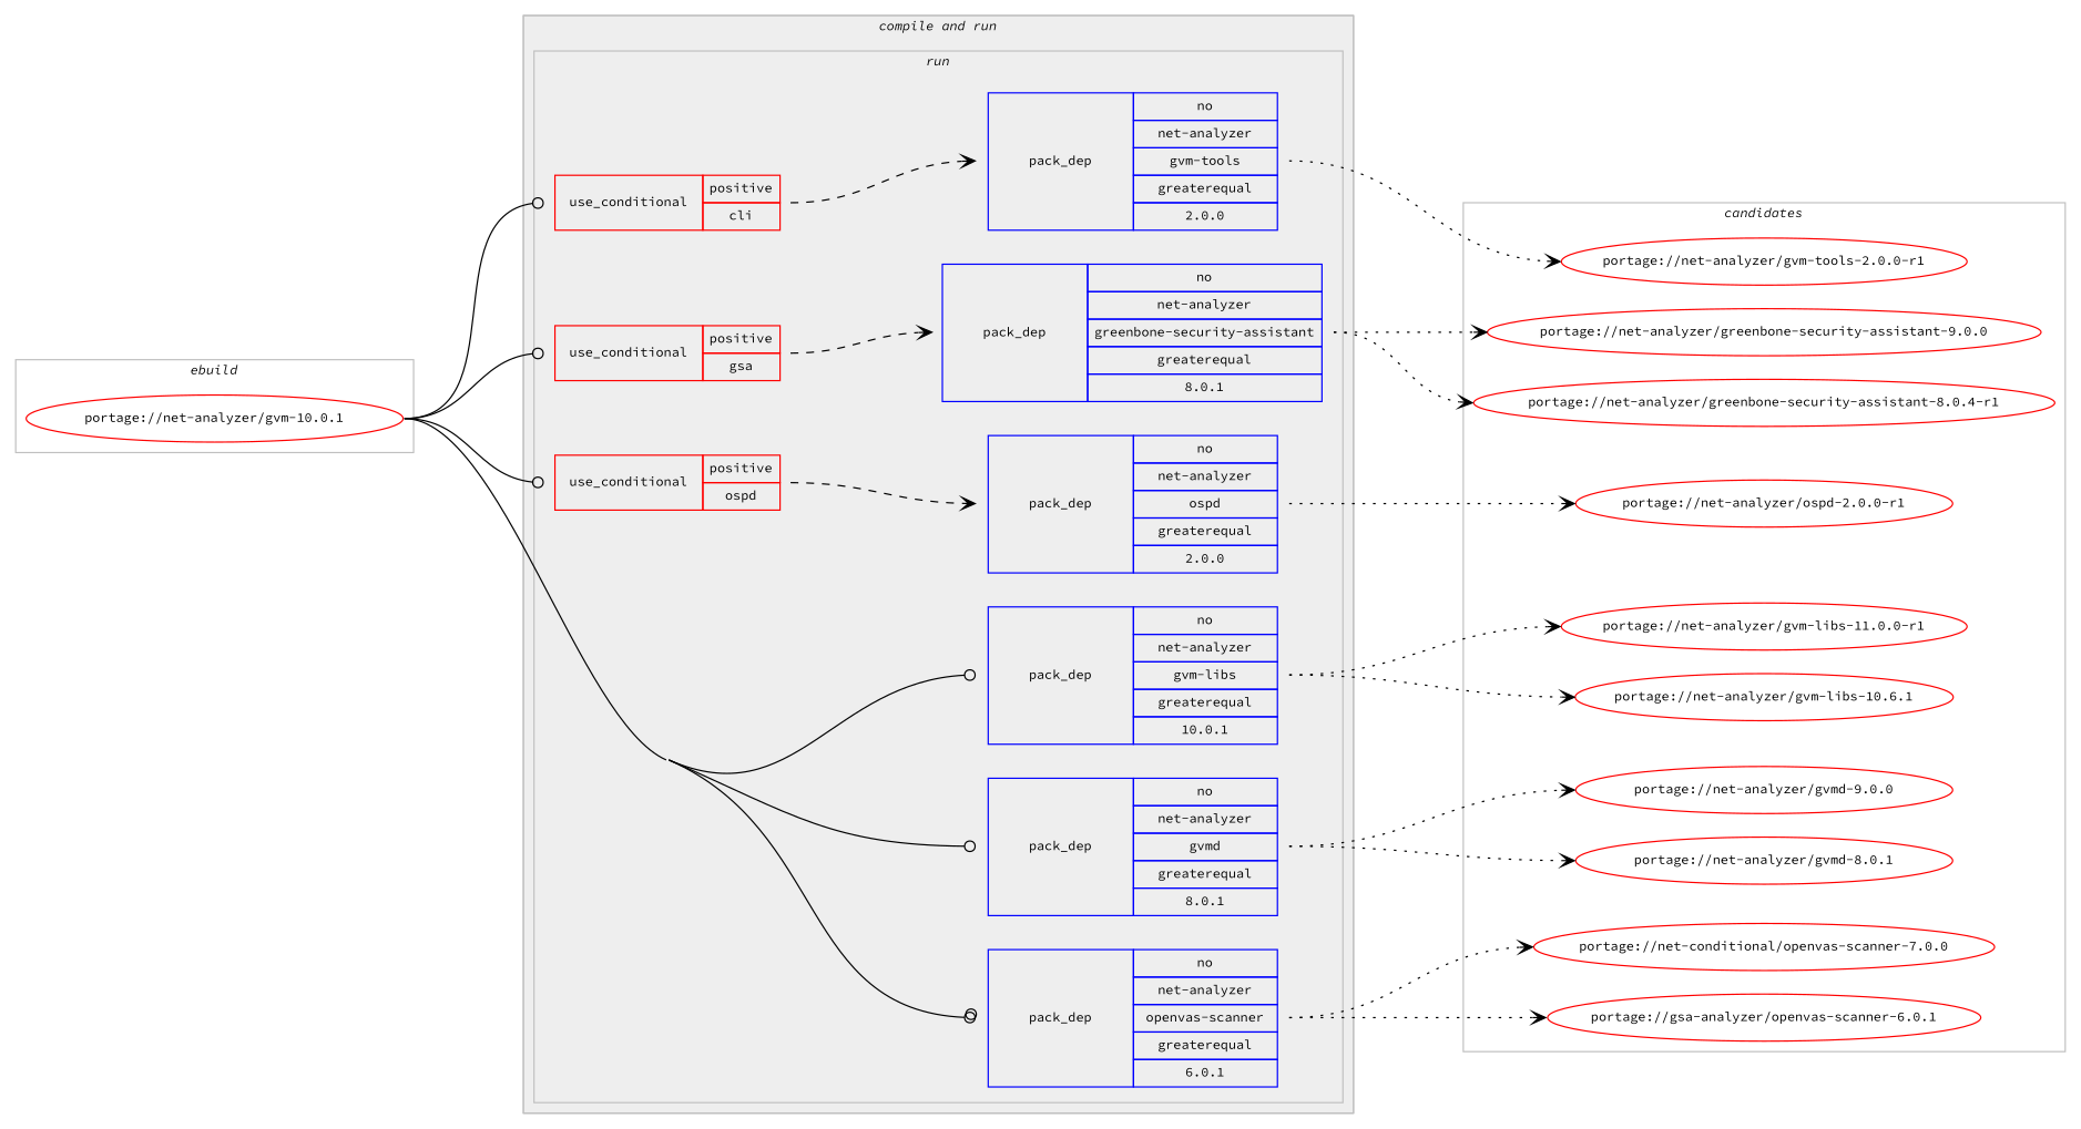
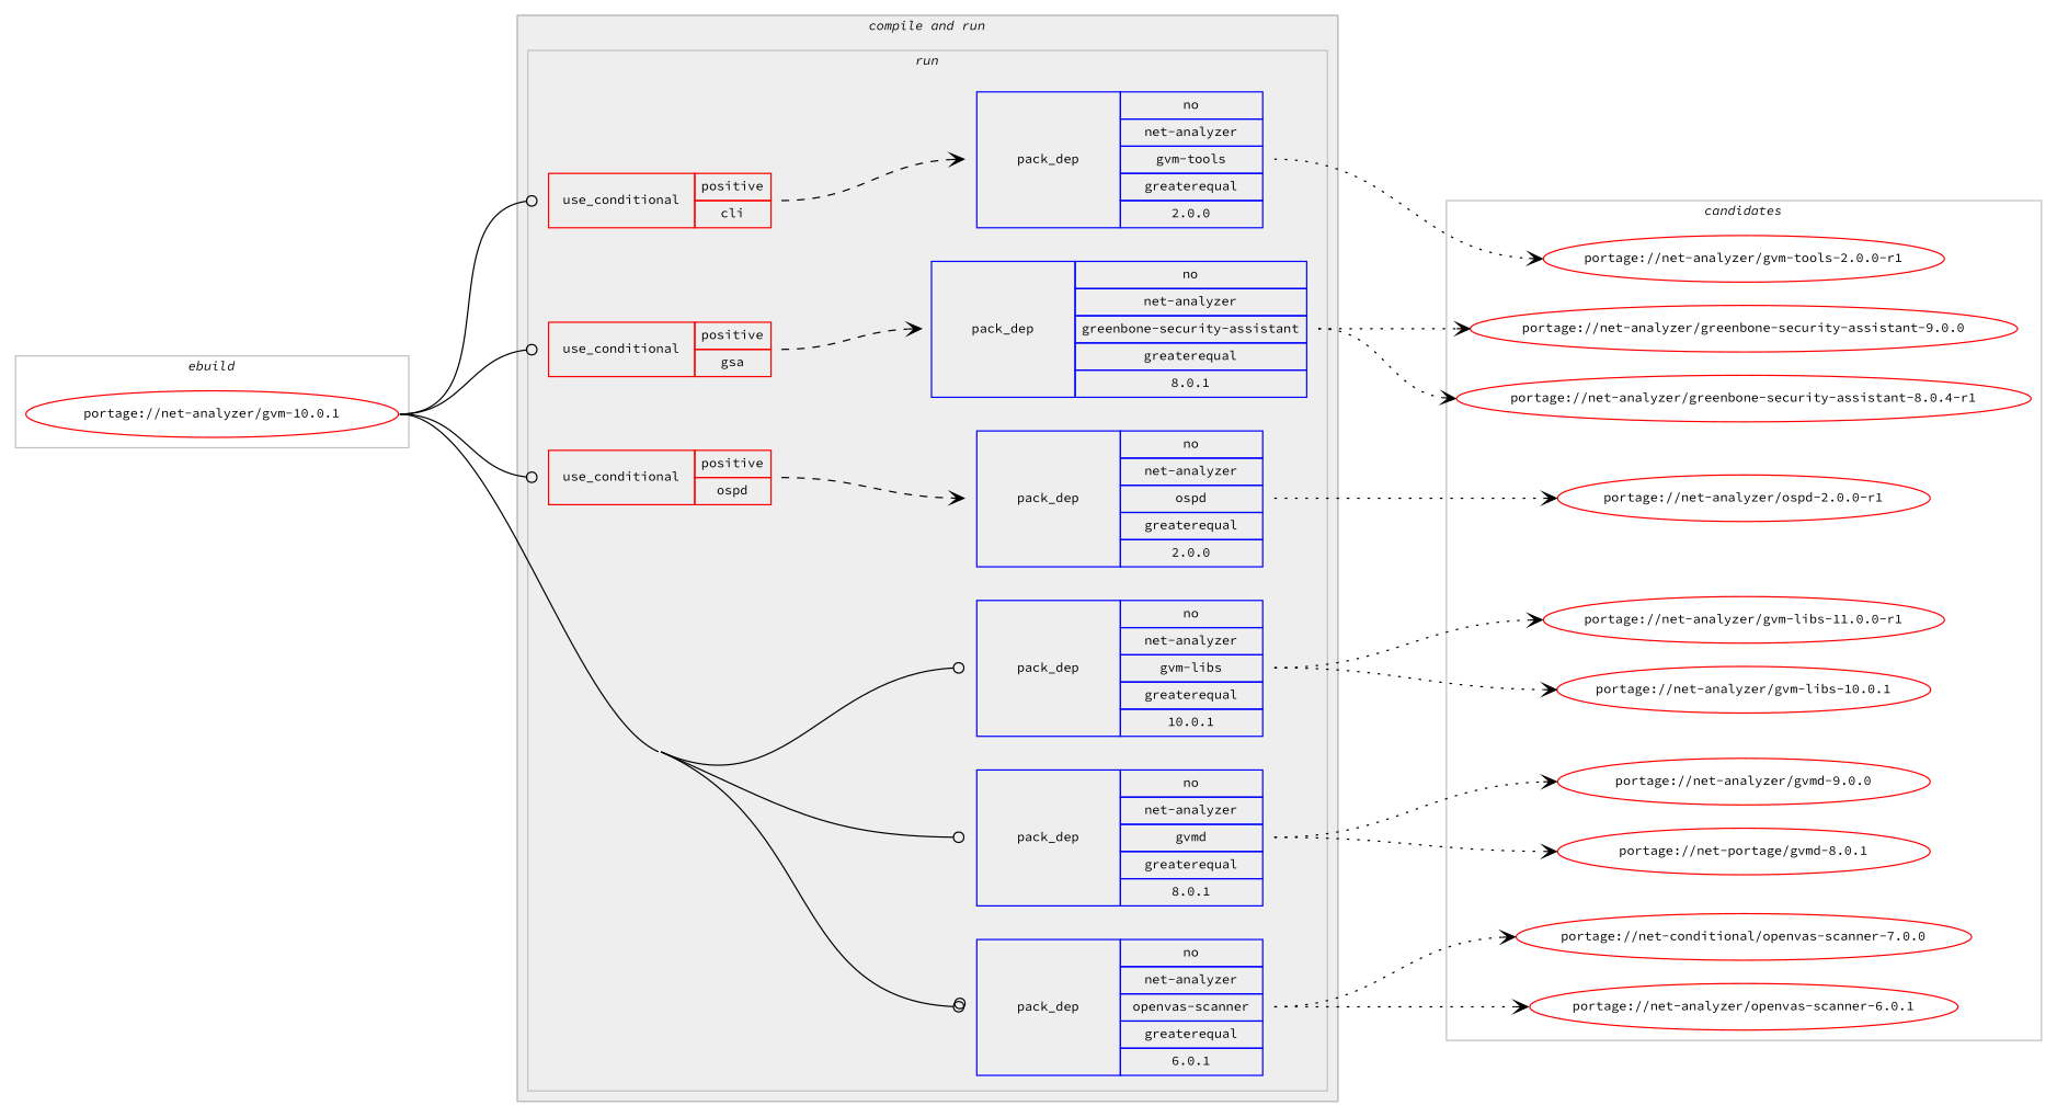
  digraph {
    compound=true
    concentrate=true
    fontname="Source Code Pro"
    fontsize=10
    newrank=true
    rankdir=LR
    ranksep=1.5
    node [color=red fontname="Source Code Pro" fontsize=10]
    edge [arrowhead=vee fontname="Source Code Pro" headport=w style=dotted tailport=e weight=100]
    n1 [label="portage://net-analyzer/gvm-10.0.1" width=4]
    n2 [color=blue label=<<TABLE BORDER="0" CELLBORDER="1" CELLSPACING="0" CELLPADDING="4" WIDTH="220"><TR><TD ROWSPAN="6" CELLPADDING="30">pack_dep</TD></TR><TR><TD WIDTH="110">no</TD></TR><TR><TD>net-analyzer</TD></TR><TR><TD>gvm-tools</TD></TR><TR><TD>greaterequal</TD></TR><TR><TD>2.0.0</TD></TR></TABLE>> shape=none]
    n3 [label=<<TABLE BORDER="0" CELLBORDER="1" CELLSPACING="0" CELLPADDING="4"><TR><TD ROWSPAN="3" CELLPADDING="10">use_conditional</TD></TR><TR><TD>positive</TD></TR><TR><TD>cli</TD></TR></TABLE>> shape=none]
    n4 [color=blue label=<<TABLE BORDER="0" CELLBORDER="1" CELLSPACING="0" CELLPADDING="4" WIDTH="220"><TR><TD ROWSPAN="6" CELLPADDING="30">pack_dep</TD></TR><TR><TD WIDTH="110">no</TD></TR><TR><TD>net-analyzer</TD></TR><TR><TD>greenbone-security-assistant</TD></TR><TR><TD>greaterequal</TD></TR><TR><TD>8.0.1</TD></TR></TABLE>> shape=none]
    n5 [label=<<TABLE BORDER="0" CELLBORDER="1" CELLSPACING="0" CELLPADDING="4"><TR><TD ROWSPAN="3" CELLPADDING="10">use_conditional</TD></TR><TR><TD>positive</TD></TR><TR><TD>gsa</TD></TR></TABLE>> shape=none]
    n6 [color=blue label=<<TABLE BORDER="0" CELLBORDER="1" CELLSPACING="0" CELLPADDING="4" WIDTH="220"><TR><TD ROWSPAN="6" CELLPADDING="30">pack_dep</TD></TR><TR><TD WIDTH="110">no</TD></TR><TR><TD>net-analyzer</TD></TR><TR><TD>ospd</TD></TR><TR><TD>greaterequal</TD></TR><TR><TD>2.0.0</TD></TR></TABLE>> shape=none]
    n7 [label=<<TABLE BORDER="0" CELLBORDER="1" CELLSPACING="0" CELLPADDING="4"><TR><TD ROWSPAN="3" CELLPADDING="10">use_conditional</TD></TR><TR><TD>positive</TD></TR><TR><TD>ospd</TD></TR></TABLE>> shape=none]
    n8 [color=blue label=<<TABLE BORDER="0" CELLBORDER="1" CELLSPACING="0" CELLPADDING="4" WIDTH="220"><TR><TD ROWSPAN="6" CELLPADDING="30">pack_dep</TD></TR><TR><TD WIDTH="110">no</TD></TR><TR><TD>net-analyzer</TD></TR><TR><TD>gvm-libs</TD></TR><TR><TD>greaterequal</TD></TR><TR><TD>10.0.1</TD></TR></TABLE>> shape=none]
    n9 [color=blue label=<<TABLE BORDER="0" CELLBORDER="1" CELLSPACING="0" CELLPADDING="4" WIDTH="220"><TR><TD ROWSPAN="6" CELLPADDING="30">pack_dep</TD></TR><TR><TD WIDTH="110">no</TD></TR><TR><TD>net-analyzer</TD></TR><TR><TD>gvmd</TD></TR><TR><TD>greaterequal</TD></TR><TR><TD>8.0.1</TD></TR></TABLE>> shape=none]
    n10 [color=blue label=<<TABLE BORDER="0" CELLBORDER="1" CELLSPACING="0" CELLPADDING="4" WIDTH="220"><TR><TD ROWSPAN="6" CELLPADDING="30">pack_dep</TD></TR><TR><TD WIDTH="110">no</TD></TR><TR><TD>net-analyzer</TD></TR><TR><TD>openvas-scanner</TD></TR><TR><TD>greaterequal</TD></TR><TR><TD>6.0.1</TD></TR></TABLE>> shape=none]
    n11 [label="portage://net-analyzer/gvm-tools-2.0.0-r1" width=4]
    n12 [label="portage://net-analyzer/greenbone-security-assistant-9.0.0" width=4]
    n13 [label="portage://net-analyzer/greenbone-security-assistant-8.0.4-r1" width=4]
    n14 [label="portage://net-analyzer/ospd-2.0.0-r1" width=4]
    n15 [label="portage://net-analyzer/gvm-libs-11.0.0-r1" width=4]
-   n16 [label="portage://net-analyzer/gvm-libs-10.6.1" width=4]
+   n16 [label="portage://net-analyzer/gvm-libs-10.0.1" width=4]
    n17 [label="portage://net-analyzer/gvmd-9.0.0" width=4]
-   n18 [label="portage://net-analyzer/gvmd-8.0.1" width=4]
+   n18 [label="portage://net-portage/gvmd-8.0.1" width=4]
    n19 [label="portage://net-conditional/openvas-scanner-7.0.0" width=4]
-   n20 [label="portage://gsa-analyzer/openvas-scanner-6.0.1" width=4]
+   n20 [label="portage://net-analyzer/openvas-scanner-6.0.1" width=4]
    subgraph cluster_1 {
      color=gray
      label=<<i>ebuild</i>>
      rank=same
      n1
    }
    subgraph cluster_2 {
      color=gray
      label=<<i>dependencies</i>>
      subgraph cluster_3 {
        color=gray
        fillcolor="#eeeeee"
        label=<<i>compile</i>>
        style=filled
      }
      subgraph cluster_4 {
        color=gray
        fillcolor="#eeeeee"
        label=<<i>compile and run</i>>
        style=filled
      }
      subgraph cluster_5 {
        color=gray
        fillcolor="#eeeeee"
        label=<<i>run</i>>
        style=filled
        subgraph sub_6 {
          color=gray
          fillcolor="#eeeeee"
          label=<<i>run</i>>
          style=filled
          n3
          subgraph sub_7 {
            color=gray
            fillcolor="#eeeeee"
            label=<<i>run</i>>
            style=filled
            n2
          }
        }
        subgraph sub_8 {
          color=gray
          fillcolor="#eeeeee"
          label=<<i>run</i>>
          style=filled
          n5
          subgraph sub_9 {
            color=gray
            fillcolor="#eeeeee"
            label=<<i>run</i>>
            style=filled
            n4
          }
        }
        subgraph sub_10 {
          color=gray
          fillcolor="#eeeeee"
          label=<<i>run</i>>
          style=filled
          n7
          subgraph sub_11 {
            color=gray
            fillcolor="#eeeeee"
            label=<<i>run</i>>
            style=filled
            n6
          }
        }
        subgraph sub_12 {
          color=gray
          fillcolor="#eeeeee"
          label=<<i>run</i>>
          style=filled
          n8
        }
        subgraph sub_13 {
          color=gray
          fillcolor="#eeeeee"
          label=<<i>run</i>>
          style=filled
          n9
        }
        subgraph sub_14 {
          color=gray
          fillcolor="#eeeeee"
          label=<<i>run</i>>
          style=filled
          n10
        }
      }
    }
    subgraph cluster_15 {
      color=gray
      label=<<i>candidates</i>>
      rank=same
      subgraph sub_16 {
        color=black
        label=<<i>candidates</i>>
        nodesep=1
        rank=same
        n11
      }
      subgraph sub_17 {
        color=black
        label=<<i>candidates</i>>
        nodesep=1
        rank=same
        n12
        n13
      }
      subgraph sub_18 {
        color=black
        label=<<i>candidates</i>>
        nodesep=1
        rank=same
        n14
      }
      subgraph sub_19 {
        color=black
        label=<<i>candidates</i>>
        nodesep=1
        rank=same
        n15
        n16
      }
      subgraph sub_20 {
        color=black
        label=<<i>candidates</i>>
        nodesep=1
        rank=same
        n17
        n18
      }
      subgraph sub_21 {
        color=black
        label=<<i>candidates</i>>
        nodesep=1
        rank=same
        n19
        n20
      }
    }
    n1 -> n3 [arrowhead=odot style=solid weight=20]
    n1 -> n5 [arrowhead=odot style=solid weight=20]
    n1 -> n7 [arrowhead=odot style=solid weight=20]
    n1 -> n8 [arrowhead=odot style=solid weight=20]
    n1 -> n9 [arrowhead=odot style=solid weight=20]
    n1 -> n10 [arrowhead=odot style=solid weight=20]
    n2 -> n11
    n3 -> n2 [style=dashed weight=20]
    n4 -> n12
    n4 -> n13
    n5 -> n4 [style=dashed weight=20]
    n6 -> n14
    n7 -> n6 [style=dashed weight=20]
    n8 -> n15
    n8 -> n16
    n9 -> n17
    n9 -> n18
    n10 -> n19
    n10 -> n20
  }
